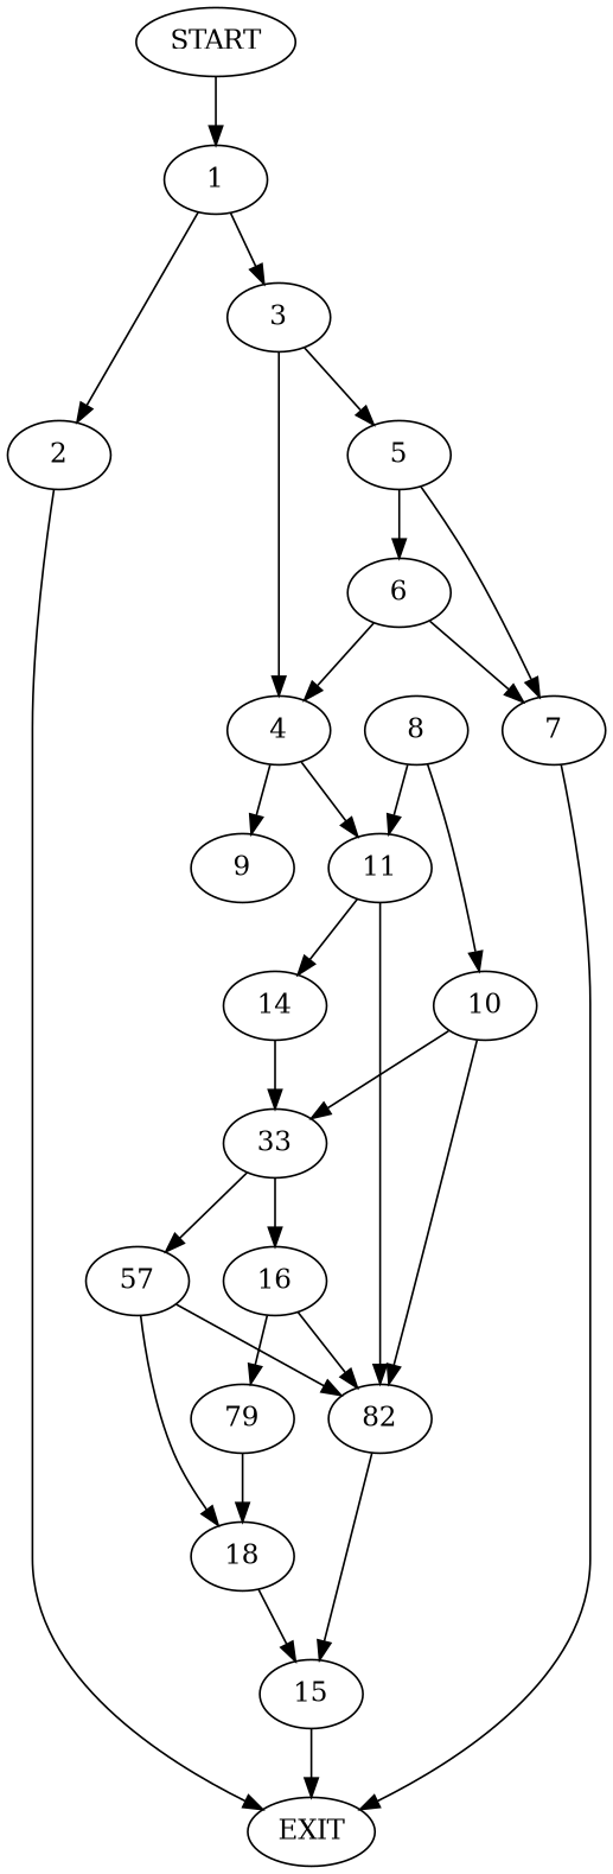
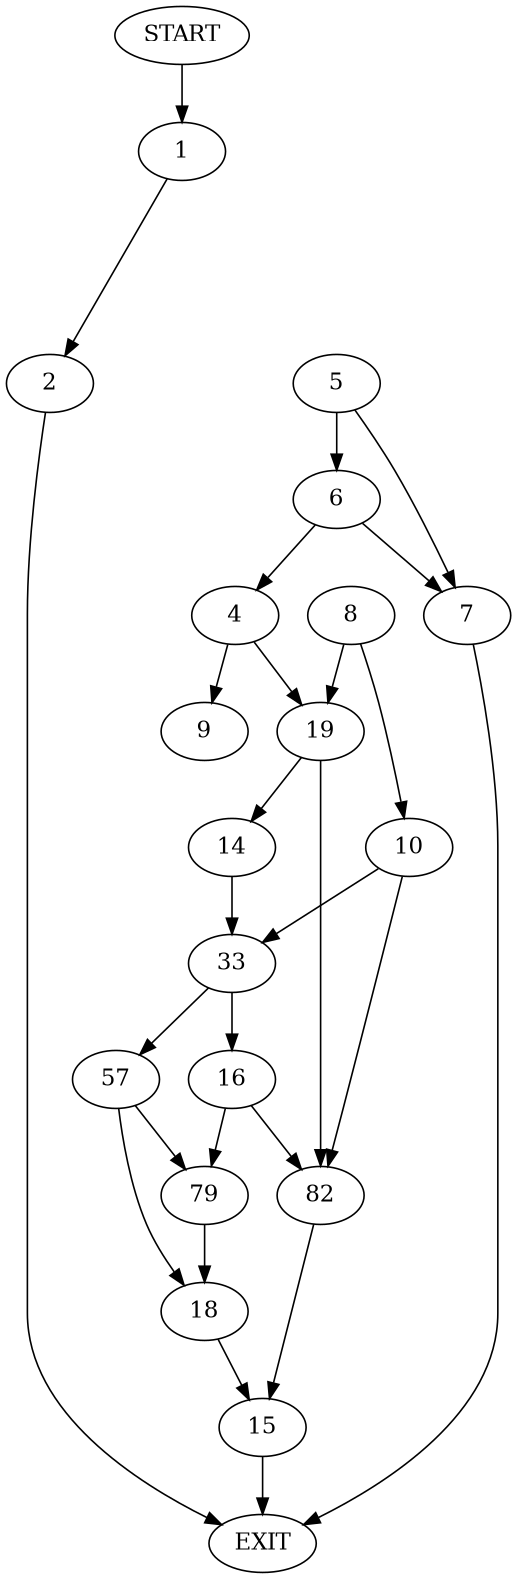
  digraph {
    n1 [label=START]
    1
    2
-   3
    n5 [label=EXIT]
    4
    5
    9
-   11
+   11 [label=19]
    6
    7
    8
    10
    n14 [label=82]
    n15 [label=33]
    14
    15
    16
    n19 [label=57]
    n20 [label=79]
    18
    n1 -> 1
    1 -> 2
-   1 -> 3
    2 -> n5
-   3 -> 4
-   3 -> 5
    4 -> 9
    4 -> 11
    5 -> 6
    5 -> 7
    11 -> n14
    11 -> 14
    6 -> 4
    6 -> 7
    7 -> n5
    8 -> 11
    8 -> 10
    10 -> n14
    10 -> n15
    n14 -> 15
    n15 -> 16
    n15 -> n19
    14 -> n15
    15 -> n5
    16 -> n14
    16 -> n20
-   n19 -> n14
+   n19 -> n20
    n19 -> 18
    n20 -> 18
    18 -> 15
  }
